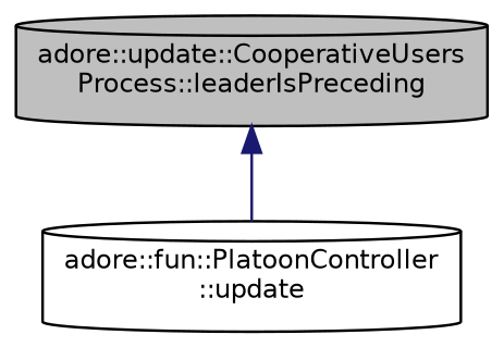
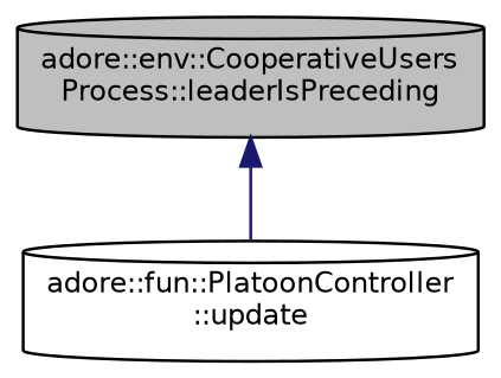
  digraph {
    rankdir=TB
    node [color=black fontname=Helvetica fontsize=10 shape=cylinder style=filled]
-   n1 [fillcolor=grey75 fontcolor=black height=0.2 label="adore::update::CooperativeUsers\lProcess::leaderIsPreceding" width=0.4]
+   n1 [fillcolor=grey75 fontcolor=black height=0.2 label="adore::env::CooperativeUsers\lProcess::leaderIsPreceding" width=0.4]
    n2 [fillcolor=white height=0.2 label="adore::fun::PlatoonController\l::update" width=0.4]
    n1 -> n2 [color=midnightblue dir=back fontname=Helvetica fontsize=10 labelfontname=Helvetica labelfontsize=10 style=solid]
  }
